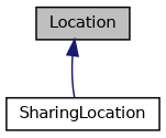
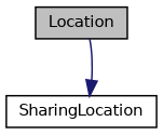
  digraph {
    node [color=black fontname=Helvetica fontsize=10 shape=record style=filled]
    n1 [fillcolor=grey75 fontcolor=black height=0.2 label=Location width=0.4]
    n2 [fillcolor=white height=0.2 label=SharingLocation width=0.4]
-   n1 -> n2 [color=midnightblue dir=back fontname=Helvetica fontsize=10 labelfontname=Helvetica labelfontsize=10 style=solid]
+   n2 -> n1 [color=midnightblue dir=back fontname=Helvetica fontsize=10 labelfontname=Helvetica labelfontsize=10 style=solid]
  }
